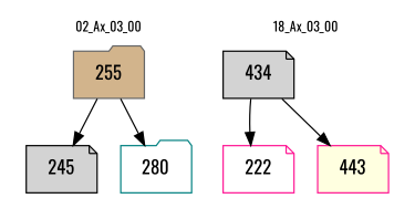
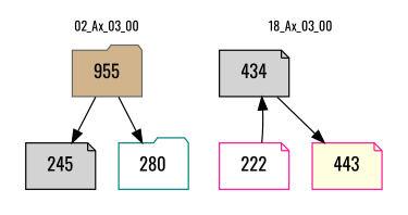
  digraph {
    fontname=Oswald
    node [color=black fillcolor=lightgrey fontname=Oswald shape=note style=filled]
    edge [color=black fontname=Oswald]
-   n1 [color=gray40 fillcolor=tan label=255 shape=folder]
+   n1 [color=gray40 fillcolor=tan label=955 shape=folder]
    n2 [label=245]
    n3 [color=teal fillcolor=white label=280 shape=folder]
    n4 [label=434]
    n5 [color=deeppink fillcolor=white label=222]
    n6 [color=deeppink fillcolor=lightyellow label=443]
    subgraph cluster_1 {
      color=white
      fontsize=10
      label="02_Ax_03_00"
      n1
      n2
      n3
    }
    subgraph cluster_2 {
      color=white
      fontsize=10
      label="18_Ax_03_00"
      n4
      n5
      n6
    }
    n1 -> n2
    n1 -> n3
-   n4 -> n5
+   n5 -> n4
    n4 -> n6
  }
